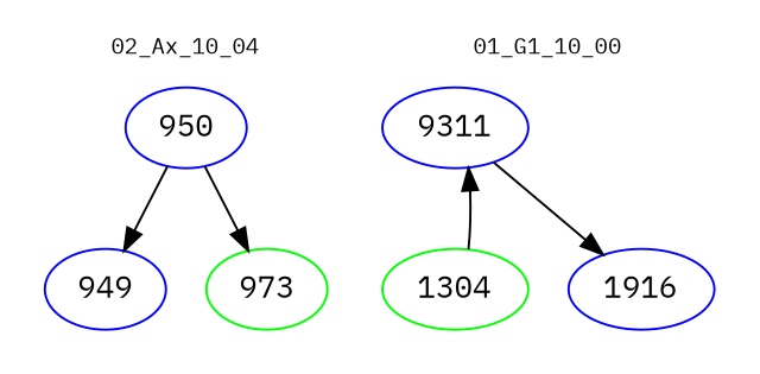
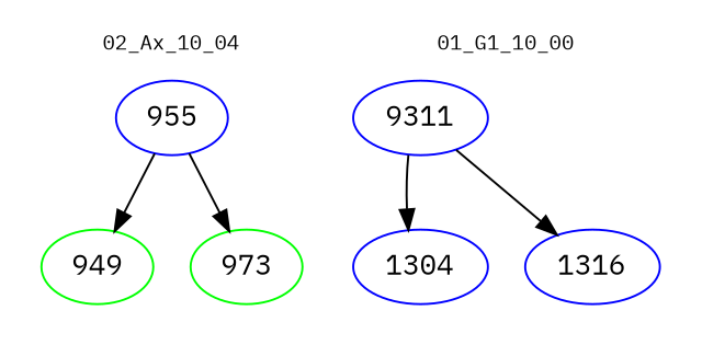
  digraph {
    fontname="IBM Plex Mono"
    node [color=blue fontname="IBM Plex Mono"]
    edge [color=black fontname="IBM Plex Mono"]
-   n1 [label=950]
-   n2 [label=949]
+   n1 [label=955]
+   n2 [color=green label=949]
    n3 [color=green label=973]
    n4 [label=9311]
-   n5 [color=green label=1304]
-   n6 [label=1916]
+   n5 [label=1304]
+   n6 [label=1316]
    subgraph cluster_1 {
      color=white
      fontsize=10
      label="02_Ax_10_04"
      n1
      n2
      n3
    }
    subgraph cluster_2 {
      color=white
      fontsize=10
      label="01_G1_10_00"
      n4
      n5
      n6
    }
    n1 -> n2
    n1 -> n3
-   n5 -> n4
+   n4 -> n5
    n4 -> n6
  }
